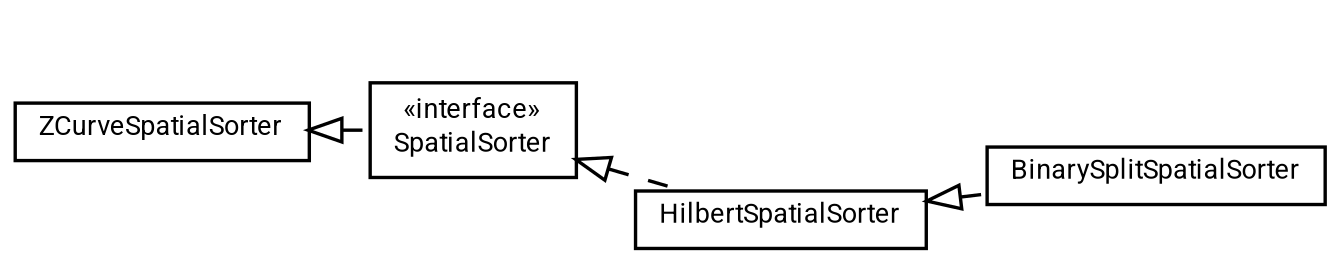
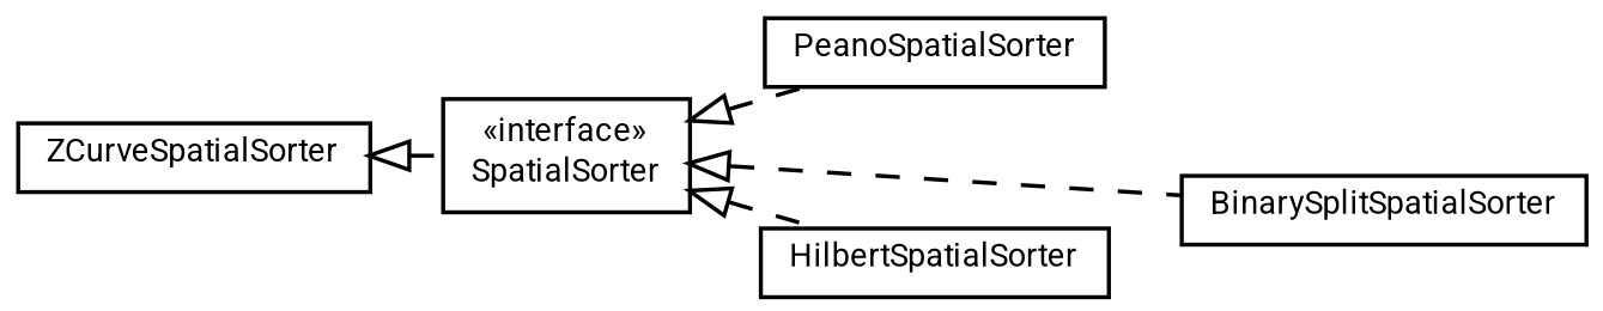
  digraph {
    nodesep=0.15
    rankdir=LR
    ranksep=0.25
    node [fontcolor=black fontname=Roboto fontsize=8 margin=0 shape=plaintext]
    edge [arrowtail=empty color=black dir=back fontname=Roboto fontsize=7 labelfontname=Roboto labelfontsize=7 style=dashed weight=9]
+   n1 [height=0 label=<<table title="de.lmu.ifi.dbs.elki.math.spacefillingcurves.PeanoSpatialSorter" border="0" cellborder="1" cellspacing="0" cellpadding="2" href="PeanoSpatialSorter.html" target="_parent"> 		<tr><td><table border="0" cellspacing="0" cellpadding="1"> 		<tr><td align="center" balign="center"> <font face="Roboto">PeanoSpatialSorter</font> </td></tr> 		</table></td></tr> 		</table>> width=0]
    n2 [height=0 label=<<table title="de.lmu.ifi.dbs.elki.math.spacefillingcurves.ZCurveSpatialSorter" border="0" cellborder="1" cellspacing="0" cellpadding="2" href="ZCurveSpatialSorter.html" target="_parent"> 		<tr><td><table border="0" cellspacing="0" cellpadding="1"> 		<tr><td align="center" balign="center"> <font face="Roboto">ZCurveSpatialSorter</font> </td></tr> 		</table></td></tr> 		</table>> width=0]
    n3 [height=0 label=<<table title="de.lmu.ifi.dbs.elki.math.spacefillingcurves.SpatialSorter" border="0" cellborder="1" cellspacing="0" cellpadding="2" href="SpatialSorter.html" target="_parent"> 		<tr><td><table border="0" cellspacing="0" cellpadding="1"> 		<tr><td align="center" balign="center"> &#171;interface&#187; </td></tr> 		<tr><td align="center" balign="center"> <font face="Roboto">SpatialSorter</font> </td></tr> 		</table></td></tr> 		</table>> width=0]
    n4 [height=0 label=<<table title="de.lmu.ifi.dbs.elki.math.spacefillingcurves.BinarySplitSpatialSorter" border="0" cellborder="1" cellspacing="0" cellpadding="2" href="BinarySplitSpatialSorter.html" target="_parent"> 		<tr><td><table border="0" cellspacing="0" cellpadding="1"> 		<tr><td align="center" balign="center"> <font face="Roboto">BinarySplitSpatialSorter</font> </td></tr> 		</table></td></tr> 		</table>> width=0]
    n5 [height=0 label=<<table title="de.lmu.ifi.dbs.elki.math.spacefillingcurves.HilbertSpatialSorter" border="0" cellborder="1" cellspacing="0" cellpadding="2" href="HilbertSpatialSorter.html" target="_parent"> 		<tr><td><table border="0" cellspacing="0" cellpadding="1"> 		<tr><td align="center" balign="center"> <font face="Roboto">HilbertSpatialSorter</font> </td></tr> 		</table></td></tr> 		</table>> width=0]
    n2 -> n3
-   n5 -> n4
+   n3 -> n1
+   n3 -> n4
    n3 -> n5
  }
